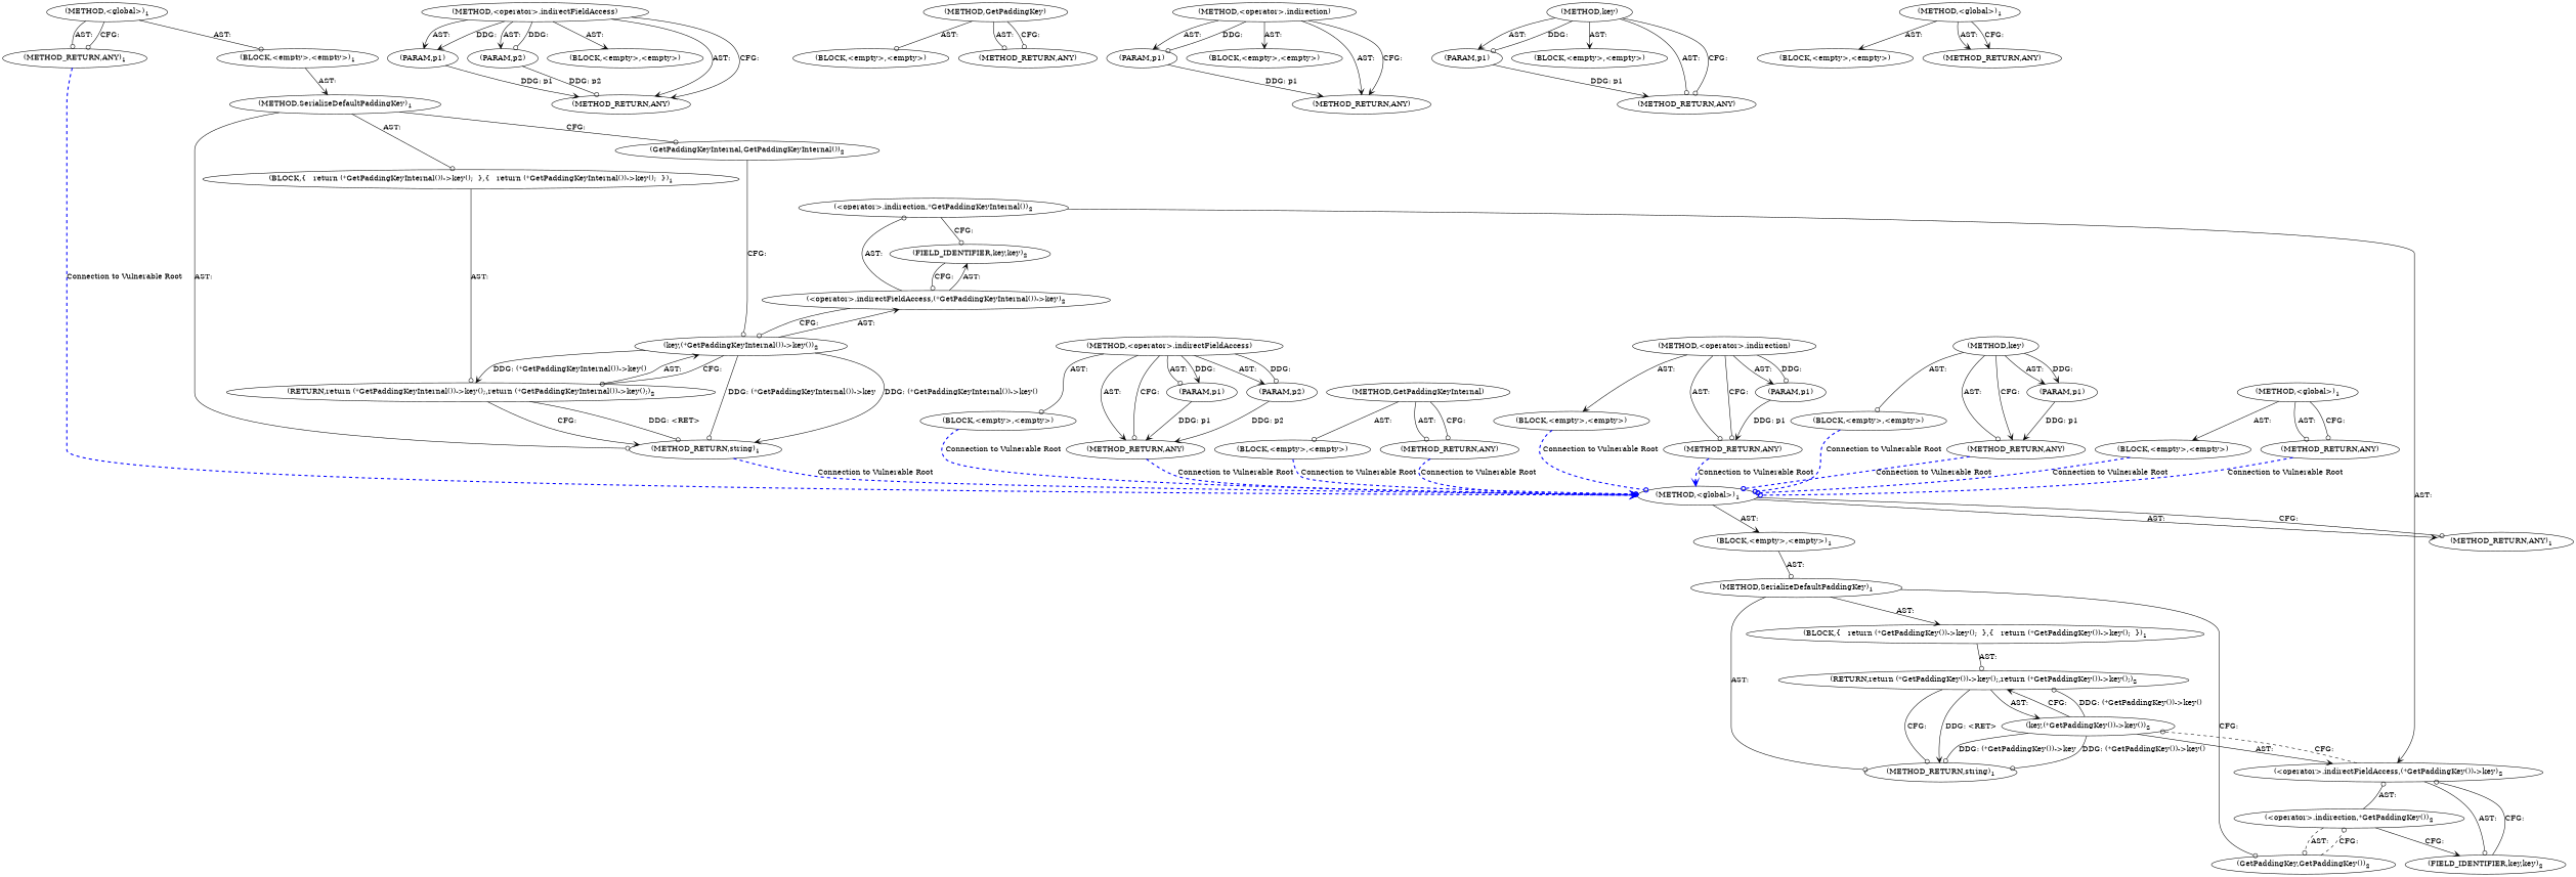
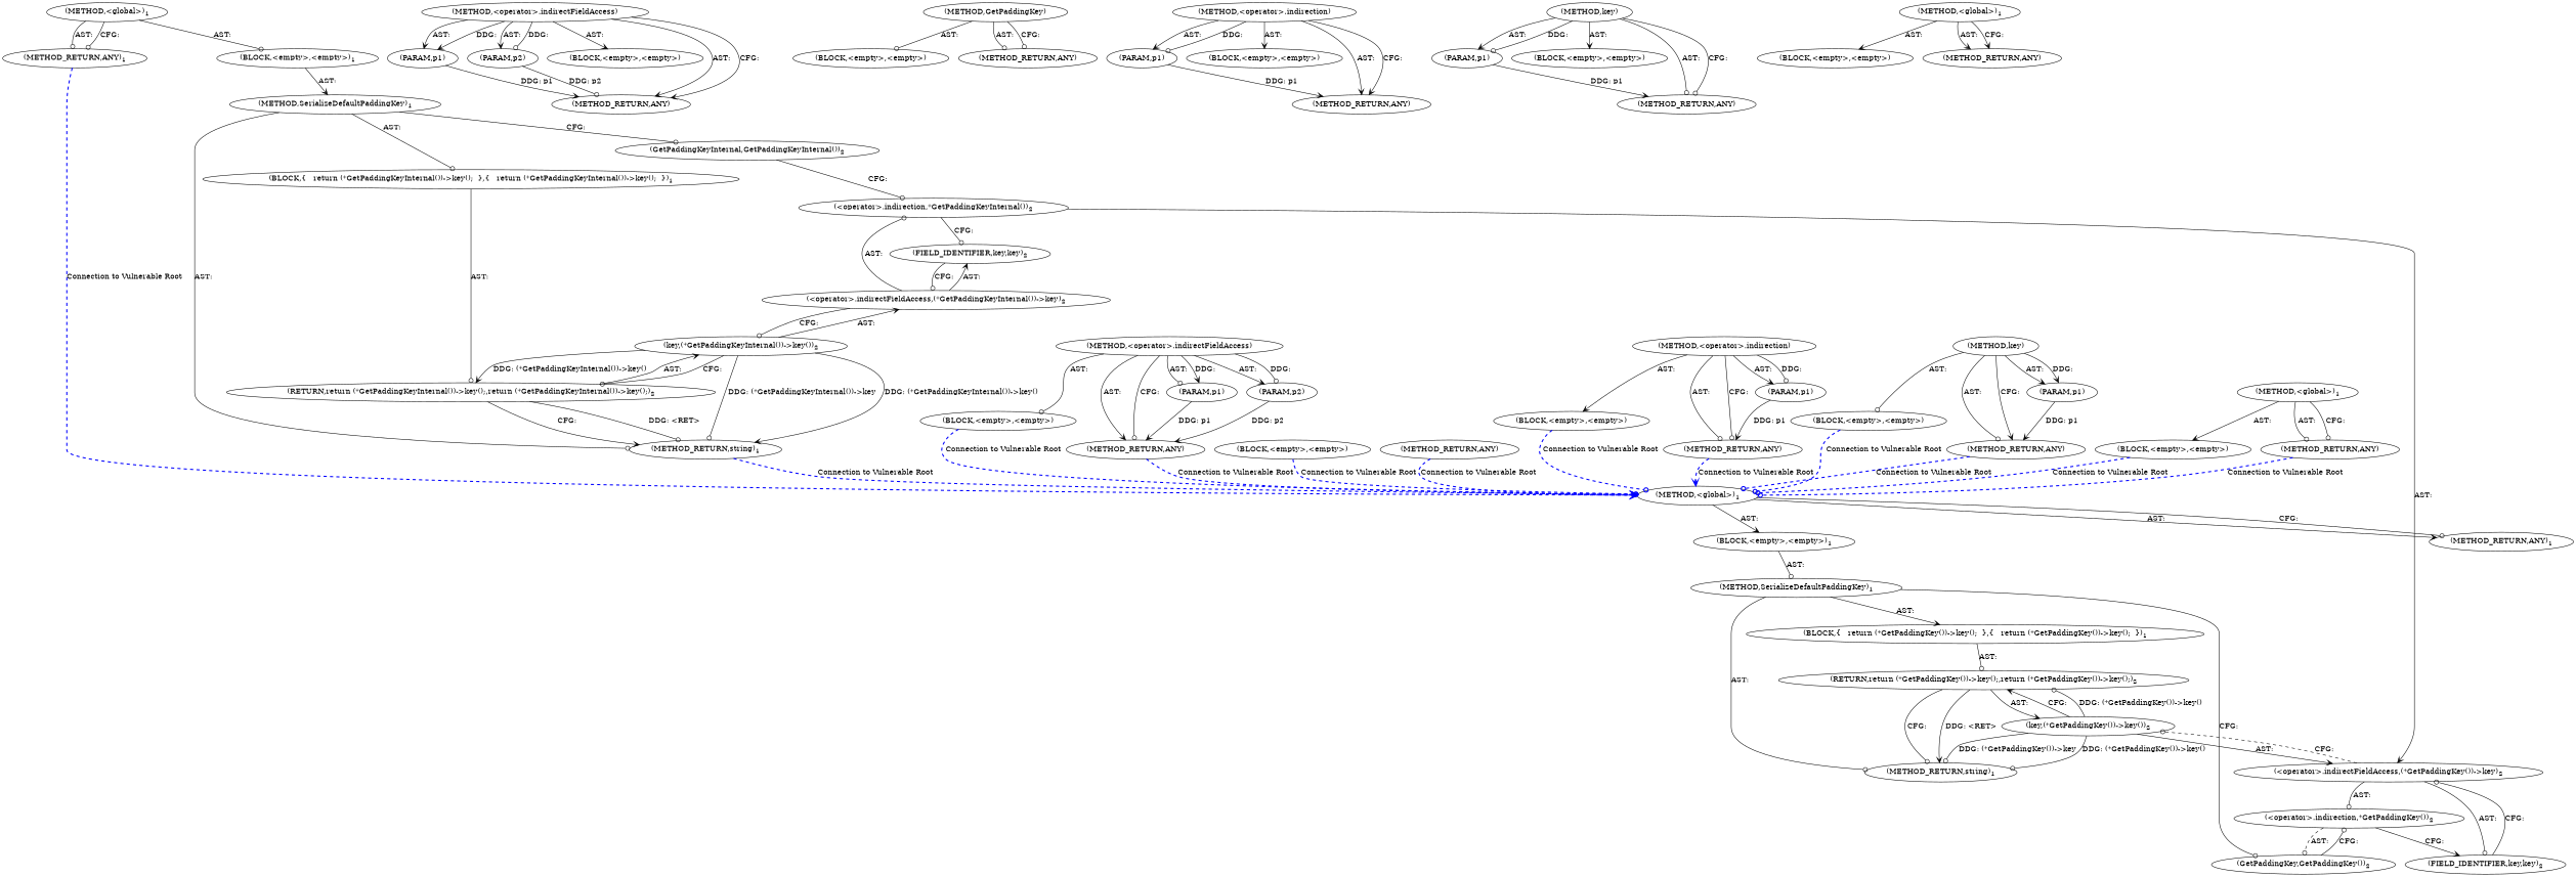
  digraph {
    edge [arrowhead=odot]
    n1 [label=<(METHOD,&lt;global&gt;)<SUB>1</SUB>>]
    n2 [label=<(BLOCK,&lt;empty&gt;,&lt;empty&gt;)<SUB>1</SUB>>]
    n3 [label=<(METHOD_RETURN,ANY)<SUB>1</SUB>>]
    n4 [label=<(METHOD,SerializeDefaultPaddingKey)<SUB>1</SUB>>]
    n5 [label=<(BLOCK,{   return (*GetPaddingKey())-&gt;key();  },{   return (*GetPaddingKey())-&gt;key();  })<SUB>1</SUB>>]
    n6 [label=<(GetPaddingKey,GetPaddingKey())<SUB>2</SUB>>]
    n7 [label=<(METHOD_RETURN,string)<SUB>1</SUB>>]
    n8 [label=<(RETURN,return (*GetPaddingKey())-&gt;key();,return (*GetPaddingKey())-&gt;key();)<SUB>2</SUB>>]
    n9 [label=<(&lt;operator&gt;.indirection,*GetPaddingKey())<SUB>2</SUB>>]
    n10 [label=<(key,(*GetPaddingKey())-&gt;key())<SUB>2</SUB>>]
    n11 [label=<(&lt;operator&gt;.indirectFieldAccess,(*GetPaddingKey())-&gt;key)<SUB>2</SUB>>]
    n12 [label=<(FIELD_IDENTIFIER,key,key)<SUB>2</SUB>>]
    n13 [label=<(METHOD,&lt;operator&gt;.indirectFieldAccess)>]
    n14 [label=<(PARAM,p1)>]
    n15 [label=<(PARAM,p2)>]
    n16 [label=<(BLOCK,&lt;empty&gt;,&lt;empty&gt;)>]
    n17 [label=<(METHOD_RETURN,ANY)>]
    n18 [label=<(METHOD,GetPaddingKey)>]
    n19 [label=<(BLOCK,&lt;empty&gt;,&lt;empty&gt;)>]
    n20 [label=<(METHOD_RETURN,ANY)>]
    n21 [label=<(METHOD,&lt;operator&gt;.indirection)>]
    n22 [label=<(PARAM,p1)>]
    n23 [label=<(BLOCK,&lt;empty&gt;,&lt;empty&gt;)>]
    n24 [label=<(METHOD_RETURN,ANY)>]
    n25 [label=<(METHOD,key)>]
    n26 [label=<(PARAM,p1)>]
    n27 [label=<(BLOCK,&lt;empty&gt;,&lt;empty&gt;)>]
    n28 [label=<(METHOD_RETURN,ANY)>]
    n29 [label=<(METHOD,&lt;global&gt;)<SUB>1</SUB>>]
    n30 [label=<(BLOCK,&lt;empty&gt;,&lt;empty&gt;)>]
    n31 [label=<(METHOD_RETURN,ANY)>]
    n32 [label=<(METHOD,&lt;global&gt;)<SUB>1</SUB>>]
    n33 [label=<(BLOCK,&lt;empty&gt;,&lt;empty&gt;)<SUB>1</SUB>>]
    n34 [label=<(METHOD_RETURN,ANY)<SUB>1</SUB>>]
    n35 [label=<(METHOD,SerializeDefaultPaddingKey)<SUB>1</SUB>>]
    n36 [label=<(BLOCK,{   return (*GetPaddingKeyInternal())-&gt;key();  },{   return (*GetPaddingKeyInternal())-&gt;key();  })<SUB>1</SUB>>]
    n37 [label=<(GetPaddingKeyInternal,GetPaddingKeyInternal())<SUB>2</SUB>>]
    n38 [label=<(METHOD_RETURN,string)<SUB>1</SUB>>]
    n39 [label=<(RETURN,return (*GetPaddingKeyInternal())-&gt;key();,return (*GetPaddingKeyInternal())-&gt;key();)<SUB>2</SUB>>]
    n40 [label=<(&lt;operator&gt;.indirection,*GetPaddingKeyInternal())<SUB>2</SUB>>]
    n41 [label=<(key,(*GetPaddingKeyInternal())-&gt;key())<SUB>2</SUB>>]
    n42 [label=<(&lt;operator&gt;.indirectFieldAccess,(*GetPaddingKeyInternal())-&gt;key)<SUB>2</SUB>>]
    n43 [label=<(FIELD_IDENTIFIER,key,key)<SUB>2</SUB>>]
    n44 [label=<(METHOD,&lt;operator&gt;.indirectFieldAccess)>]
    n45 [label=<(PARAM,p1)>]
    n46 [label=<(PARAM,p2)>]
    n47 [label=<(BLOCK,&lt;empty&gt;,&lt;empty&gt;)>]
    n48 [label=<(METHOD_RETURN,ANY)>]
-   n49 [label=<(METHOD,GetPaddingKeyInternal)>]
    n50 [label=<(BLOCK,&lt;empty&gt;,&lt;empty&gt;)>]
    n51 [label=<(METHOD_RETURN,ANY)>]
    n52 [label=<(METHOD,&lt;operator&gt;.indirection)>]
    n53 [label=<(PARAM,p1)>]
    n54 [label=<(BLOCK,&lt;empty&gt;,&lt;empty&gt;)>]
    n55 [label=<(METHOD_RETURN,ANY)>]
    n56 [label=<(METHOD,key)>]
    n57 [label=<(PARAM,p1)>]
    n58 [label=<(BLOCK,&lt;empty&gt;,&lt;empty&gt;)>]
    n59 [label=<(METHOD_RETURN,ANY)>]
    n60 [label=<(METHOD,&lt;global&gt;)<SUB>1</SUB>>]
    n61 [label=<(BLOCK,&lt;empty&gt;,&lt;empty&gt;)>]
    n62 [label=<(METHOD_RETURN,ANY)>]
    n1 -> n2 [arrowhead=vee label="AST: "]
    n1 -> n3 [arrowhead=vee label="AST: "]
    n1 -> n3 [label="CFG: "]
    n2 -> n4 [label="AST: "]
    n4 -> n5 [arrowhead=vee label="AST: "]
    n4 -> n6 [label="CFG: "]
    n4 -> n7 [label="AST: "]
    n5 -> n8 [label="AST: "]
-   n6 -> n9 [label="CFG: " style=dashed]
+   n6 -> n9 [label="CFG: "]
    n8 -> n7 [label="CFG: "]
    n8 -> n7 [arrowhead=vee label="DDG: &lt;RET&gt;"]
    n8 -> n10 [arrowhead=vee label="AST: "]
    n9 -> n6 [label="AST: " style=dashed]
    n9 -> n12 [arrowhead=vee label="CFG: "]
    n10 -> n7 [label="DDG: (*GetPaddingKey())-&gt;key"]
    n10 -> n7 [label="DDG: (*GetPaddingKey())-&gt;key()"]
    n10 -> n8 [arrowhead=vee label="CFG: "]
    n10 -> n8 [label="DDG: (*GetPaddingKey())-&gt;key()"]
    n10 -> n11 [arrowhead=vee label="AST: "]
-   n9 -> n11 [label="AST: "]
+   n11 -> n9 [label="AST: "]
    n11 -> n10 [label="CFG: " style=dashed]
    n11 -> n12 [label="AST: "]
    n12 -> n11 [label="CFG: "]
    n13 -> n14 [arrowhead=vee label="AST: "]
    n13 -> n14 [arrowhead=vee label="DDG: "]
    n13 -> n15 [arrowhead=vee label="AST: "]
    n13 -> n15 [label="DDG: "]
    n13 -> n16 [arrowhead=vee label="AST: "]
    n13 -> n17 [arrowhead=vee label="AST: "]
    n13 -> n17 [arrowhead=vee label="CFG: "]
    n14 -> n17 [arrowhead=vee label="DDG: p1"]
    n15 -> n17 [label="DDG: p2"]
    n18 -> n19 [label="AST: "]
    n18 -> n20 [label="AST: "]
    n18 -> n20 [label="CFG: "]
    n21 -> n22 [arrowhead=vee label="AST: "]
    n21 -> n22 [label="DDG: "]
    n21 -> n23 [arrowhead=vee label="AST: "]
    n21 -> n24 [arrowhead=vee label="AST: "]
    n21 -> n24 [arrowhead=vee label="CFG: "]
    n22 -> n24 [arrowhead=vee label="DDG: p1"]
    n25 -> n26 [arrowhead=vee label="AST: "]
    n25 -> n26 [label="DDG: "]
    n25 -> n27 [arrowhead=vee label="AST: "]
    n25 -> n28 [label="AST: "]
    n25 -> n28 [label="CFG: "]
    n26 -> n28 [arrowhead=vee label="DDG: p1"]
    n29 -> n30 [arrowhead=vee label="AST: "]
    n29 -> n31 [arrowhead=vee label="AST: "]
    n29 -> n31 [arrowhead=vee label="CFG: "]
    n32 -> n33 [label="AST: "]
    n32 -> n34 [label="AST: "]
    n32 -> n34 [label="CFG: "]
    n33 -> n35 [arrowhead=vee label="AST: "]
    n34 -> n1 [arrowhead=vee color=blue label="Connection to Vulnerable Root" penwidth=2.0 style=dashed]
    n35 -> n36 [label="AST: "]
    n35 -> n37 [label="CFG: "]
    n35 -> n38 [label="AST: "]
    n36 -> n39 [label="AST: "]
-   n37 -> n41 [label="CFG: "]
+   n37 -> n40 [label="CFG: "]
    n38 -> n1 [arrowhead=vee color=blue label="Connection to Vulnerable Root" penwidth=2.0 style=dashed]
    n39 -> n38 [arrowhead=vee label="CFG: "]
    n39 -> n38 [label="DDG: &lt;RET&gt;"]
    n39 -> n41 [arrowhead=vee label="AST: "]
    n40 -> n11 [arrowhead=vee label="AST: "]
    n40 -> n43 [label="CFG: "]
    n41 -> n38 [label="DDG: (*GetPaddingKeyInternal())-&gt;key"]
    n41 -> n38 [arrowhead=vee label="DDG: (*GetPaddingKeyInternal())-&gt;key()"]
    n41 -> n39 [label="CFG: "]
    n41 -> n39 [arrowhead=vee label="DDG: (*GetPaddingKeyInternal())-&gt;key()"]
    n41 -> n42 [arrowhead=vee label="AST: "]
    n42 -> n40 [label="AST: "]
    n42 -> n41 [label="CFG: "]
    n42 -> n43 [arrowhead=vee label="AST: "]
    n43 -> n42 [label="CFG: "]
    n44 -> n45 [label="AST: "]
    n44 -> n45 [arrowhead=vee label="DDG: "]
    n44 -> n46 [arrowhead=vee label="AST: "]
    n44 -> n46 [label="DDG: "]
    n44 -> n47 [label="AST: "]
    n44 -> n48 [arrowhead=vee label="AST: "]
    n44 -> n48 [label="CFG: "]
    n45 -> n48 [arrowhead=vee label="DDG: p1"]
    n46 -> n48 [arrowhead=vee label="DDG: p2"]
    n47 -> n1 [color=blue label="Connection to Vulnerable Root" penwidth=2.0 style=dashed]
    n48 -> n1 [arrowhead=vee color=blue label="Connection to Vulnerable Root" penwidth=2.0 style=dashed]
-   n49 -> n50 [label="AST: "]
-   n49 -> n51 [label="AST: "]
-   n49 -> n51 [label="CFG: "]
    n50 -> n1 [color=blue label="Connection to Vulnerable Root" penwidth=2.0 style=dashed]
    n51 -> n1 [arrowhead=vee color=blue label="Connection to Vulnerable Root" penwidth=2.0 style=dashed]
    n52 -> n53 [arrowhead=vee label="AST: "]
    n52 -> n53 [label="DDG: "]
    n52 -> n54 [arrowhead=vee label="AST: "]
    n52 -> n55 [label="AST: "]
    n52 -> n55 [label="CFG: "]
    n53 -> n55 [arrowhead=vee label="DDG: p1"]
    n54 -> n1 [color=blue label="Connection to Vulnerable Root" penwidth=2.0 style=dashed]
    n55 -> n1 [arrowhead=vee color=blue label="Connection to Vulnerable Root" penwidth=2.0 style=dashed]
    n56 -> n57 [arrowhead=vee label="AST: "]
    n56 -> n57 [arrowhead=vee label="DDG: "]
    n56 -> n58 [label="AST: "]
    n56 -> n59 [label="AST: "]
    n56 -> n59 [arrowhead=vee label="CFG: "]
    n57 -> n59 [arrowhead=vee label="DDG: p1"]
    n58 -> n1 [color=blue label="Connection to Vulnerable Root" penwidth=2.0 style=dashed]
    n59 -> n1 [color=blue label="Connection to Vulnerable Root" penwidth=2.0 style=dashed]
    n60 -> n61 [arrowhead=vee label="AST: "]
    n60 -> n62 [label="AST: "]
    n60 -> n62 [label="CFG: "]
    n61 -> n1 [color=blue label="Connection to Vulnerable Root" penwidth=2.0 style=dashed]
    n62 -> n1 [color=blue label="Connection to Vulnerable Root" penwidth=2.0 style=dashed]
  }
